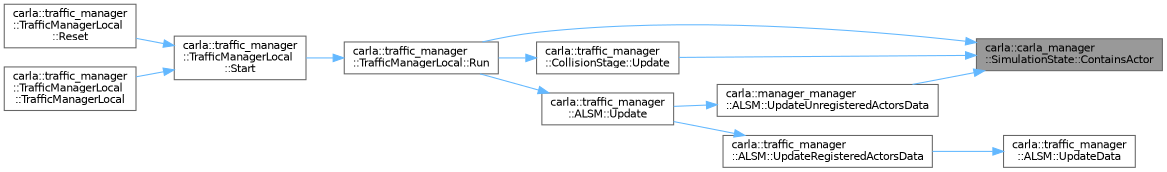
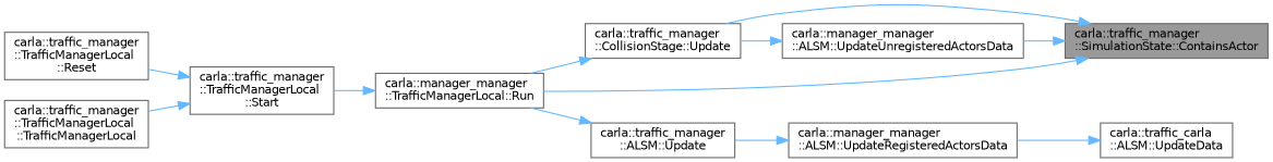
  digraph {
    rankdir=RL
    node [color=grey40 fillcolor=white fontname=Helvetica fontsize=10 shape=box style=filled]
    edge [color=steelblue1 dir=back fontname=Helvetica fontsize=10 labelfontname=Helvetica labelfontsize=10 style=solid]
-   n1 [color=gray40 fillcolor=grey60 fontcolor=black height=0.2 label="carla::carla_manager\l::SimulationState::ContainsActor" width=0.4]
+   n1 [color=gray40 fillcolor=grey60 fontcolor=black height=0.2 label="carla::traffic_manager\l::SimulationState::ContainsActor" width=0.4]
    n2 [height=0.2 label="carla::traffic_manager\l::CollisionStage::Update" width=0.4]
    n3 [height=0.2 label="carla::manager_manager\l::ALSM::UpdateUnregisteredActorsData" width=0.4]
-   n4 [height=0.2 label="carla::traffic_manager\l::TrafficManagerLocal::Run" width=0.4]
-   n5 [height=0.2 label="carla::traffic_manager\l::ALSM::UpdateData" width=0.4]
-   n6 [height=0.2 label="carla::traffic_manager\l::ALSM::UpdateRegisteredActorsData" width=0.4]
+   n4 [height=0.2 label="carla::manager_manager\l::TrafficManagerLocal::Run" width=0.4]
+   n5 [height=0.2 label="carla::traffic_carla\l::ALSM::UpdateData" width=0.4]
+   n6 [height=0.2 label="carla::manager_manager\l::ALSM::UpdateRegisteredActorsData" width=0.4]
    n7 [height=0.2 label="carla::traffic_manager\l::ALSM::Update" width=0.4]
    n8 [height=0.2 label="carla::traffic_manager\l::TrafficManagerLocal\l::Start" width=0.4]
    n9 [height=0.2 label="carla::traffic_manager\l::TrafficManagerLocal\l::Reset" width=0.4]
    n10 [height=0.2 label="carla::traffic_manager\l::TrafficManagerLocal\l::TrafficManagerLocal" width=0.4]
    n1 -> n2
    n1 -> n3
    n1 -> n4
    n2 -> n4
-   n3 -> n7
+   n3 -> n2
    n4 -> n8
    n5 -> n6
    n6 -> n7
    n7 -> n4
    n8 -> n9
    n8 -> n10
  }
